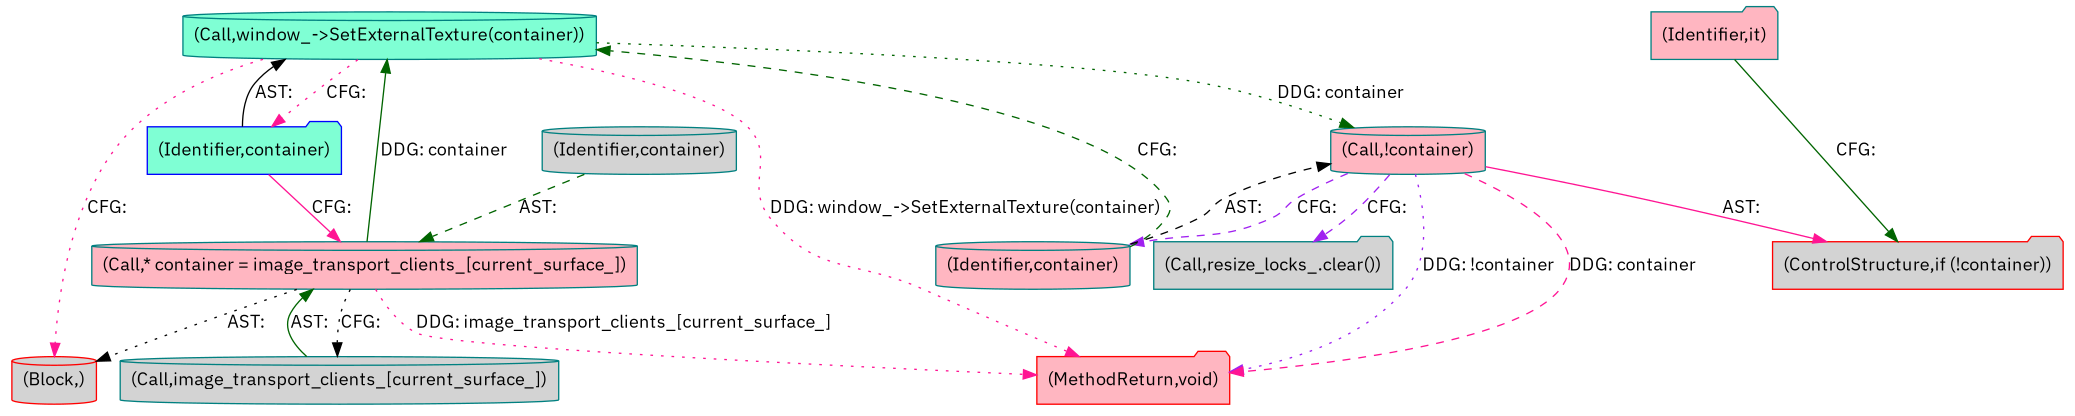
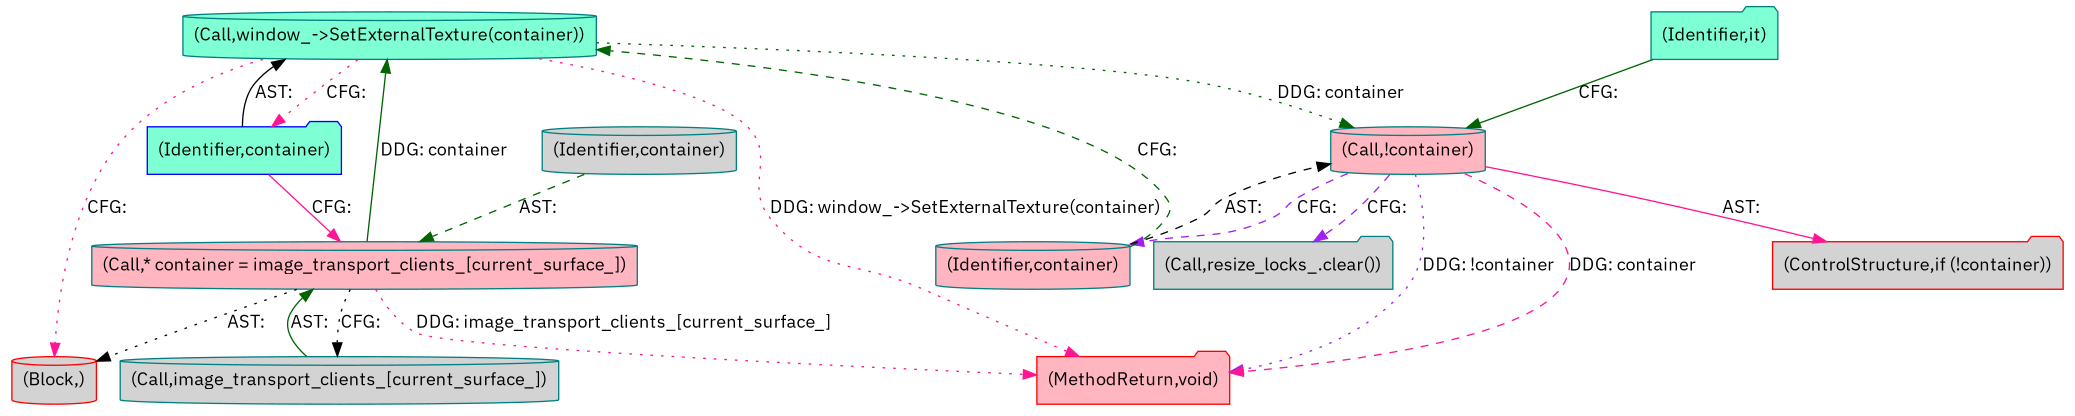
  digraph {
    fontname="IBM Plex Sans"
    node [color=teal fillcolor=lightgrey fontname="IBM Plex Sans" shape=cylinder style=filled]
    edge [color=deeppink fontname="IBM Plex Sans" style=dotted]
    n1 [fillcolor=aquamarine label="(Call,window_->SetExternalTexture(container))"]
    n2 [fillcolor=lightpink label="(Call,!container)"]
    n3 [color=blue fillcolor=aquamarine label="(Identifier,container)" shape=folder]
    n4 [color=red label="(Block,)"]
    n5 [color=red fillcolor=lightpink label="(MethodReturn,void)" shape=folder]
    n6 [color=red label="(ControlStructure,if (!container))" shape=folder]
    n7 [fillcolor=lightpink label="(Identifier,container)"]
    n8 [label="(Call,resize_locks_.clear())" shape=folder]
    n9 [fillcolor=lightpink label="(Call,* container = image_transport_clients_[current_surface_])"]
    n10 [label="(Call,image_transport_clients_[current_surface_])"]
    n11 [label="(Identifier,container)"]
-   n12 [fillcolor=lightpink label="(Identifier,it)" shape=folder]
+   n12 [fillcolor=aquamarine label="(Identifier,it)" shape=folder]
    n1 -> n2 [color=darkgreen label="DDG: container"]
    n1 -> n3 [label="CFG: "]
    n1 -> n4 [label="CFG: "]
    n1 -> n5 [label="DDG: window_->SetExternalTexture(container)"]
    n2 -> n5 [color=purple label="DDG: !container"]
    n2 -> n5 [label="DDG: container" style=dashed]
    n2 -> n6 [label="AST: " style=solid]
    n2 -> n7 [color=purple label="CFG: " style=dashed]
    n2 -> n8 [color=purple label="CFG: " style=dashed]
    n3 -> n1 [color=black label="AST: " style=solid]
    n3 -> n9 [label="CFG: " style=solid]
    n7 -> n1 [color=darkgreen label="CFG: " style=dashed]
    n7 -> n2 [color=black label="AST: " style=dashed]
    n9 -> n1 [color=darkgreen label="DDG: container" style=solid]
    n9 -> n4 [color=black label="AST: "]
    n9 -> n5 [label="DDG: image_transport_clients_[current_surface_]"]
    n9 -> n10 [color=black label="CFG: "]
    n10 -> n9 [color=darkgreen label="AST: " style=solid]
    n11 -> n9 [color=darkgreen label="AST: " style=dashed]
-   n12 -> n6 [color=darkgreen label="CFG: " style=solid]
+   n12 -> n2 [color=darkgreen label="CFG: " style=solid]
  }
